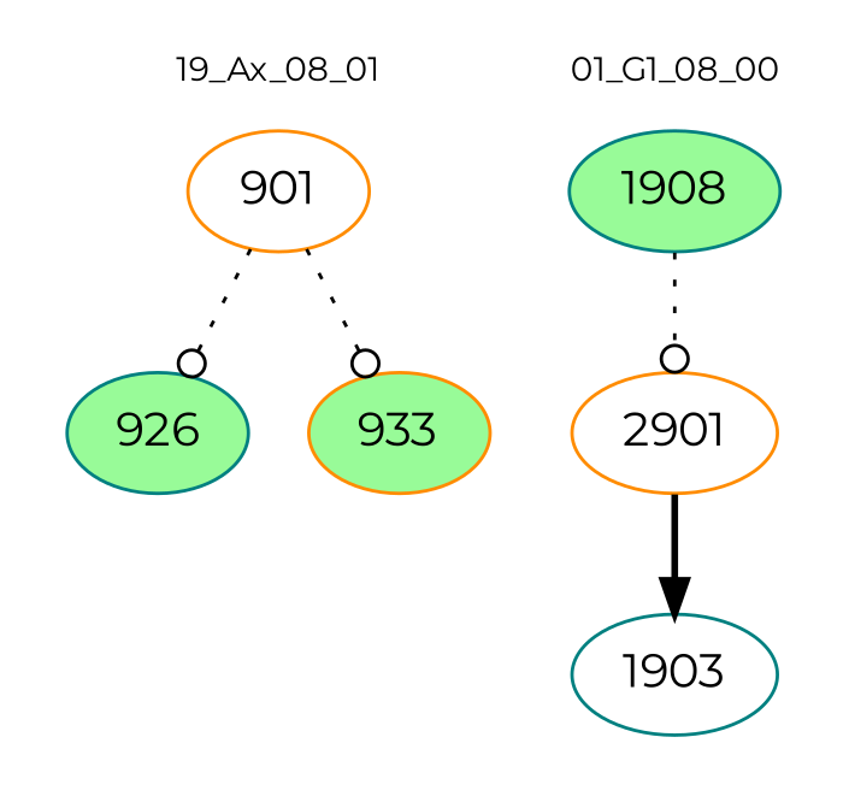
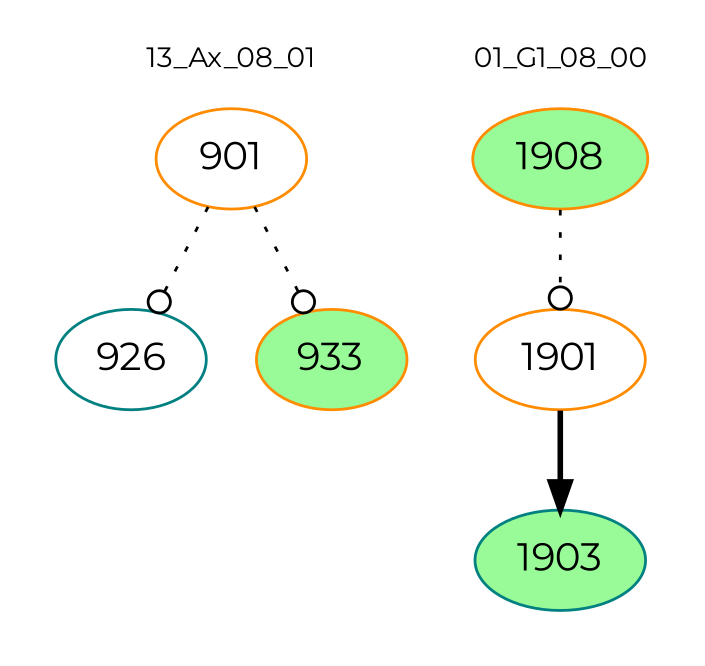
  digraph {
    fontname=Montserrat
    node [color=darkorange fillcolor=palegreen fontname=Montserrat style=filled]
    edge [arrowhead=odot color=black fontname=Montserrat style=dotted]
-   n1 [color=teal label=926]
+   n1 [color=teal fillcolor=white label=926]
    n2 [fillcolor=white label=901]
    n3 [label=933]
-   n4 [color=teal label=1908]
-   n5 [fillcolor=white label=2901]
-   n6 [color=teal fillcolor=white label=1903]
+   n4 [label=1908]
+   n5 [fillcolor=white label=1901]
+   n6 [color=teal label=1903]
    subgraph cluster_1 {
      color=white
      fontsize=10
-     label="19_Ax_08_01"
+     label="13_Ax_08_01"
      n1
      n2
      n3
    }
    subgraph cluster_2 {
      color=white
      fontsize=10
      label="01_G1_08_00"
      n4
      n5
      n6
    }
    n2 -> n1
    n2 -> n3
    n4 -> n5
    n5 -> n6 [arrowhead=normal style=bold]
  }
